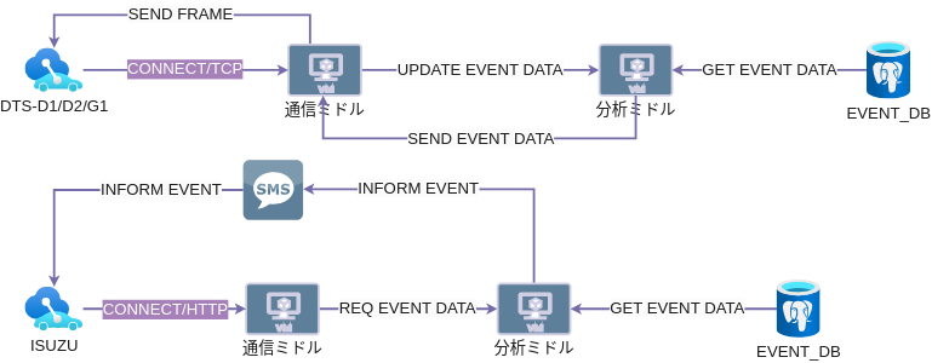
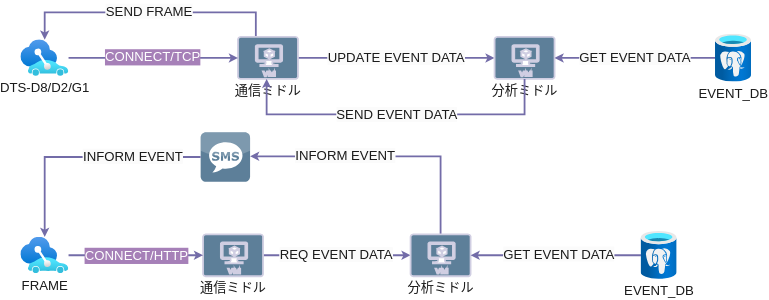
  <mxCell id="0" />
  <mxCell id="1" parent="0" />
  <mxCell id="2" style="edgeStyle=orthogonalEdgeStyle;rounded=0;orthogonalLoop=1;jettySize=auto;html=1;startArrow=none;startFill=0;endArrow=classic;endFill=1;strokeWidth=3;strokeColor=#736CA8;labelBackgroundColor=none;fontColor=default;fontSize=22;" parent="1" source="6" target="7" edge="1"><mxGeometry relative="1" as="geometry" /></mxCell>
  <mxCell id="3" value="&lt;span style=&quot;color: rgb(26, 26, 26); font-size: 22px; background-color: rgb(251, 251, 251);&quot;&gt;UPDATE EVENT DATA&lt;/span&gt;" style="edgeLabel;html=1;align=center;verticalAlign=middle;resizable=0;points=[];fontSize=22;" parent="2" vertex="1" connectable="0"><mxGeometry x="-0.007" y="1" relative="1" as="geometry"><mxPoint as="offset" /></mxGeometry></mxCell>
  <mxCell id="4" style="edgeStyle=orthogonalEdgeStyle;rounded=0;orthogonalLoop=1;jettySize=auto;html=1;strokeWidth=3;strokeColor=#736CA8;labelBackgroundColor=none;fontColor=default;fontSize=22;" parent="1" source="6" target="11" edge="1"><mxGeometry relative="1" as="geometry"><Array as="points"><mxPoint x="412" y="20" /><mxPoint x="60" y="20" /></Array></mxGeometry></mxCell>
  <mxCell id="5" value="&lt;span style=&quot;color: rgb(26, 26, 26); font-size: 22px; background-color: rgb(251, 251, 251);&quot;&gt;SEND FRAME&lt;/span&gt;" style="edgeLabel;html=1;align=center;verticalAlign=middle;resizable=0;points=[];fontSize=22;" parent="4" vertex="1" connectable="0"><mxGeometry x="-0.001" y="-2" relative="1" as="geometry"><mxPoint as="offset" /></mxGeometry></mxCell>
  <mxCell id="6" value="通信ミドル" style="verticalLabelPosition=bottom;html=1;verticalAlign=top;align=center;strokeColor=#D0CEE2;fillColor=#5D7F99;shape=mxgraph.azure.virtual_machine;fontSize=22;strokeWidth=3;labelBackgroundColor=none;fontColor=#1A1A1A;" parent="1" vertex="1"><mxGeometry x="382.23" y="61" width="100" height="70" as="geometry" /></mxCell>
  <mxCell id="7" value="分析ミドル" style="verticalLabelPosition=bottom;html=1;verticalAlign=top;align=center;strokeColor=#D0CEE2;fillColor=#5D7F99;shape=mxgraph.azure.virtual_machine;fontSize=22;strokeWidth=3;labelBackgroundColor=none;fontColor=#1A1A1A;" parent="1" vertex="1"><mxGeometry x="810" y="61" width="100" height="70" as="geometry" /></mxCell>
  <mxCell id="8" style="edgeStyle=orthogonalEdgeStyle;rounded=0;orthogonalLoop=1;jettySize=auto;html=1;strokeWidth=3;strokeColor=#736CA8;labelBackgroundColor=none;fontColor=default;fontSize=22;" parent="1" source="10" target="7" edge="1"><mxGeometry relative="1" as="geometry" /></mxCell>
  <mxCell id="9" value="&lt;span style=&quot;color: rgb(26, 26, 26); font-size: 22px; background-color: rgb(251, 251, 251);&quot;&gt;GET EVENT DATA&lt;/span&gt;" style="edgeLabel;html=1;align=center;verticalAlign=middle;resizable=0;points=[];fontSize=22;" parent="8" vertex="1" connectable="0"><mxGeometry x="0.009" y="-1" relative="1" as="geometry"><mxPoint as="offset" /></mxGeometry></mxCell>
  <mxCell id="10" value="EVENT_DB" style="image;aspect=fixed;html=1;points=[];align=center;fontSize=22;image=img/lib/azure2/databases/Azure_Database_PostgreSQL_Server.svg;strokeWidth=3;fillColor=#5D7F99;strokeColor=#D0CEE2;labelBackgroundColor=none;fontColor=#1A1A1A;" parent="1" vertex="1"><mxGeometry x="1178" y="56" width="60" height="80" as="geometry" /></mxCell>
- <mxCell id="11" value="DTS-D1/D2/G1" style="image;aspect=fixed;html=1;points=[];align=center;fontSize=22;image=img/lib/azure2/other/Connected_Vehicle_Platform.svg;strokeWidth=3;fillColor=#5D7F99;strokeColor=#D0CEE2;labelBackgroundColor=none;fontColor=#1A1A1A;" parent="1" vertex="1"><mxGeometry x="20" y="65.5" width="79.77" height="61" as="geometry" /></mxCell>
+ <mxCell id="11" value="DTS-D8/D2/G1" style="image;aspect=fixed;html=1;points=[];align=center;fontSize=22;image=img/lib/azure2/other/Connected_Vehicle_Platform.svg;strokeWidth=3;fillColor=#5D7F99;strokeColor=#D0CEE2;labelBackgroundColor=none;fontColor=#1A1A1A;" parent="1" vertex="1"><mxGeometry x="20" y="65.5" width="79.77" height="61" as="geometry" /></mxCell>
  <mxCell id="12" style="edgeStyle=orthogonalEdgeStyle;rounded=0;orthogonalLoop=1;jettySize=auto;html=1;entryX=0;entryY=0.5;entryDx=0;entryDy=0;entryPerimeter=0;strokeWidth=3;strokeColor=#736CA8;labelBackgroundColor=none;fontColor=default;fontSize=22;" parent="1" source="11" target="6" edge="1"><mxGeometry relative="1" as="geometry" /></mxCell>
  <mxCell id="13" value="&lt;span style=&quot;font-size: 22px;&quot;&gt;CONNECT/TCP&lt;/span&gt;" style="edgeLabel;html=1;align=center;verticalAlign=middle;resizable=0;points=[];fontSize=22;fontColor=#FFFFFF;labelBackgroundColor=#A680B8;" parent="12" vertex="1" connectable="0"><mxGeometry x="0.008" y="2" relative="1" as="geometry"><mxPoint x="-2" as="offset" /></mxGeometry></mxCell>
  <mxCell id="14" style="edgeStyle=orthogonalEdgeStyle;rounded=0;orthogonalLoop=1;jettySize=auto;html=1;strokeColor=#736CA8;fontColor=default;strokeWidth=3;labelBackgroundColor=none;fontSize=22;" parent="1" source="7" target="6" edge="1"><mxGeometry relative="1" as="geometry"><mxPoint x="860" y="270" as="sourcePoint" /><mxPoint x="432.23" y="200" as="targetPoint" /><Array as="points"><mxPoint x="860" y="190" /><mxPoint x="430" y="190" /></Array></mxGeometry></mxCell>
  <mxCell id="15" value="&lt;span style=&quot;color: rgb(26, 26, 26); font-size: 22px; background-color: rgb(251, 251, 251);&quot;&gt;SEND EVENT DATA&lt;/span&gt;" style="edgeLabel;html=1;align=center;verticalAlign=middle;resizable=0;points=[];fontSize=22;" parent="14" vertex="1" connectable="0"><mxGeometry x="-0.004" relative="1" as="geometry"><mxPoint as="offset" /></mxGeometry></mxCell>
  <mxCell id="16" style="edgeStyle=orthogonalEdgeStyle;rounded=1;orthogonalLoop=1;jettySize=auto;html=1;startArrow=none;startFill=0;endArrow=classic;endFill=1;strokeWidth=3;strokeColor=#736CA8;labelBackgroundColor=none;fontColor=default;fontSize=22;" edge="1" parent="1" source="18" target="21"><mxGeometry relative="1" as="geometry" /></mxCell>
  <mxCell id="17" value="&lt;span style=&quot;color: rgb(26, 26, 26); font-size: 22px; background-color: rgb(251, 251, 251);&quot;&gt;REQ EVENT DATA&lt;/span&gt;" style="edgeLabel;html=1;align=center;verticalAlign=middle;resizable=0;points=[];fontSize=22;" vertex="1" connectable="0" parent="16"><mxGeometry x="-0.016" y="1" relative="1" as="geometry"><mxPoint as="offset" /></mxGeometry></mxCell>
  <mxCell id="18" value="通信ミドル" style="verticalLabelPosition=bottom;html=1;verticalAlign=top;align=center;strokeColor=#D0CEE2;fillColor=#5D7F99;shape=mxgraph.azure.virtual_machine;fontSize=22;strokeWidth=3;labelBackgroundColor=none;fontColor=#1A1A1A;rounded=1;" vertex="1" parent="1"><mxGeometry x="324" y="390" width="100" height="70" as="geometry" /></mxCell>
  <mxCell id="19" style="edgeStyle=orthogonalEdgeStyle;rounded=0;orthogonalLoop=1;jettySize=auto;html=1;strokeColor=#736CA8;strokeWidth=3;labelBackgroundColor=none;fontColor=default;curved=0;fontSize=22;" edge="1" parent="1" source="21" target="28"><mxGeometry relative="1" as="geometry"><Array as="points"><mxPoint x="720" y="260" /></Array></mxGeometry></mxCell>
  <mxCell id="20" value="&lt;span style=&quot;color: rgb(26, 26, 26); font-size: 22px; background-color: rgb(251, 251, 251);&quot;&gt;INFORM EVENT&lt;/span&gt;" style="edgeLabel;html=1;align=center;verticalAlign=middle;resizable=0;points=[];fontSize=22;" vertex="1" connectable="0" parent="19"><mxGeometry x="0.296" y="-1" relative="1" as="geometry"><mxPoint as="offset" /></mxGeometry></mxCell>
  <mxCell id="21" value="分析ミドル" style="verticalLabelPosition=bottom;html=1;verticalAlign=top;align=center;strokeColor=#D0CEE2;fillColor=#5D7F99;shape=mxgraph.azure.virtual_machine;fontSize=22;strokeWidth=3;labelBackgroundColor=none;fontColor=#1A1A1A;rounded=1;" vertex="1" parent="1"><mxGeometry x="670" y="390" width="100" height="70" as="geometry" /></mxCell>
  <mxCell id="22" style="edgeStyle=orthogonalEdgeStyle;rounded=1;orthogonalLoop=1;jettySize=auto;html=1;strokeWidth=3;strokeColor=#736CA8;labelBackgroundColor=none;fontColor=default;fontSize=22;" edge="1" parent="1" source="24" target="21"><mxGeometry relative="1" as="geometry" /></mxCell>
  <mxCell id="23" value="&lt;span style=&quot;color: rgb(26, 26, 26); font-size: 22px; background-color: rgb(251, 251, 251);&quot;&gt;GET EVENT DATA&lt;/span&gt;" style="edgeLabel;html=1;align=center;verticalAlign=middle;resizable=0;points=[];fontSize=22;" vertex="1" connectable="0" parent="22"><mxGeometry x="-0.025" y="-2" relative="1" as="geometry"><mxPoint as="offset" /></mxGeometry></mxCell>
  <mxCell id="24" value="EVENT_DB" style="image;aspect=fixed;html=1;points=[];align=center;fontSize=22;image=img/lib/azure2/databases/Azure_Database_PostgreSQL_Server.svg;strokeWidth=3;fillColor=#5D7F99;strokeColor=#D0CEE2;labelBackgroundColor=none;fontColor=#1A1A1A;rounded=1;" vertex="1" parent="1"><mxGeometry x="1054" y="385" width="60" height="80" as="geometry" /></mxCell>
- <mxCell id="25" value="ISUZU" style="image;aspect=fixed;html=1;points=[];align=center;fontSize=22;image=img/lib/azure2/other/Connected_Vehicle_Platform.svg;strokeWidth=3;fillColor=#5D7F99;strokeColor=#D0CEE2;labelBackgroundColor=none;fontColor=#1A1A1A;rounded=1;" vertex="1" parent="1"><mxGeometry x="20" y="394.5" width="79.77" height="61" as="geometry" /></mxCell>
+ <mxCell id="25" value="FRAME" style="image;aspect=fixed;html=1;points=[];align=center;fontSize=22;image=img/lib/azure2/other/Connected_Vehicle_Platform.svg;strokeWidth=3;fillColor=#5D7F99;strokeColor=#D0CEE2;labelBackgroundColor=none;fontColor=#1A1A1A;rounded=1;" vertex="1" parent="1"><mxGeometry x="20" y="394.5" width="79.77" height="61" as="geometry" /></mxCell>
  <mxCell id="26" style="edgeStyle=orthogonalEdgeStyle;rounded=1;orthogonalLoop=1;jettySize=auto;html=1;entryX=0;entryY=0.5;entryDx=0;entryDy=0;entryPerimeter=0;strokeWidth=3;strokeColor=#736CA8;labelBackgroundColor=none;fontColor=default;fontSize=22;" edge="1" parent="1" source="25" target="18"><mxGeometry relative="1" as="geometry" /></mxCell>
  <mxCell id="27" value="&lt;span style=&quot;font-size: 22px;&quot;&gt;CONNECT/HTTP&lt;/span&gt;" style="edgeLabel;html=1;align=center;verticalAlign=middle;resizable=0;points=[];fontSize=22;fontColor=#FFFFFF;labelBackgroundColor=#A680B8;" vertex="1" connectable="0" parent="26"><mxGeometry x="0.011" relative="1" as="geometry"><mxPoint as="offset" /></mxGeometry></mxCell>
  <mxCell id="28" value="" style="dashed=0;outlineConnect=0;html=1;align=center;labelPosition=center;verticalLabelPosition=bottom;verticalAlign=top;shape=mxgraph.webicons.sms;fillColor=#5D7F99;labelBackgroundColor=none;strokeColor=#D0CEE2;fontColor=#1A1A1A;rounded=1;fontSize=22;" vertex="1" parent="1"><mxGeometry x="320" y="220" width="82.4" height="82.4" as="geometry" /></mxCell>
  <mxCell id="29" style="edgeStyle=orthogonalEdgeStyle;rounded=0;orthogonalLoop=1;jettySize=auto;html=1;strokeColor=#736CA8;strokeWidth=3;labelBackgroundColor=none;fontColor=default;curved=0;fontSize=22;" edge="1" parent="1" source="28" target="25"><mxGeometry relative="1" as="geometry"><Array as="points"><mxPoint x="60" y="261" /></Array></mxGeometry></mxCell>
  <mxCell id="30" value="&lt;span style=&quot;color: rgb(26, 26, 26); font-size: 22px; background-color: rgb(251, 251, 251);&quot;&gt;INFORM EVENT&lt;/span&gt;" style="edgeLabel;html=1;align=center;verticalAlign=middle;resizable=0;points=[];fontSize=22;" vertex="1" connectable="0" parent="29"><mxGeometry x="-0.421" y="-1" relative="1" as="geometry"><mxPoint as="offset" /></mxGeometry></mxCell>
